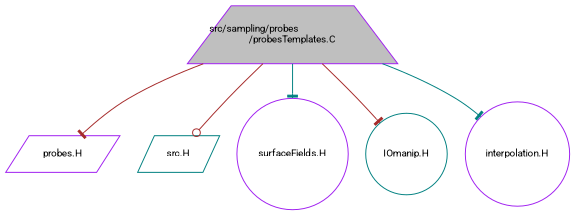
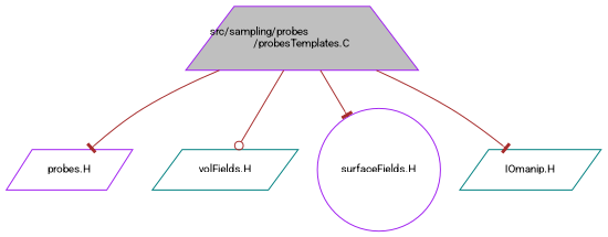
  digraph {
    fontname=Roboto
    node [color=purple fontname=Roboto fontsize=10 shape=circle]
    edge [arrowhead=tee color=brown fontname=Roboto fontsize=10 labelfontname=Helvetica labelfontsize=10 style=solid]
    n1 [fillcolor=grey75 fontcolor=black height=0.2 label="src/sampling/probes\l/probesTemplates.C" shape=trapezium style=filled width=0.4]
    n2 [height=0.2 label="probes.H" shape=parallelogram width=0.4]
-   n3 [color=teal height=0.2 label="src.H" shape=parallelogram width=0.4]
+   n3 [color=teal height=0.2 label="volFields.H" shape=parallelogram width=0.4]
    n4 [height=0.2 label="surfaceFields.H" width=0.4]
-   n5 [color=teal height=0.2 label="IOmanip.H" width=0.4]
-   n6 [height=0.2 label="interpolation.H" width=0.4]
+   n5 [color=teal height=0.2 label="IOmanip.H" shape=parallelogram width=0.4]
    n1 -> n2
    n1 -> n3 [arrowhead=odot]
-   n1 -> n4 [color=teal]
+   n1 -> n4
    n1 -> n5
-   n1 -> n6 [color=teal]
  }
